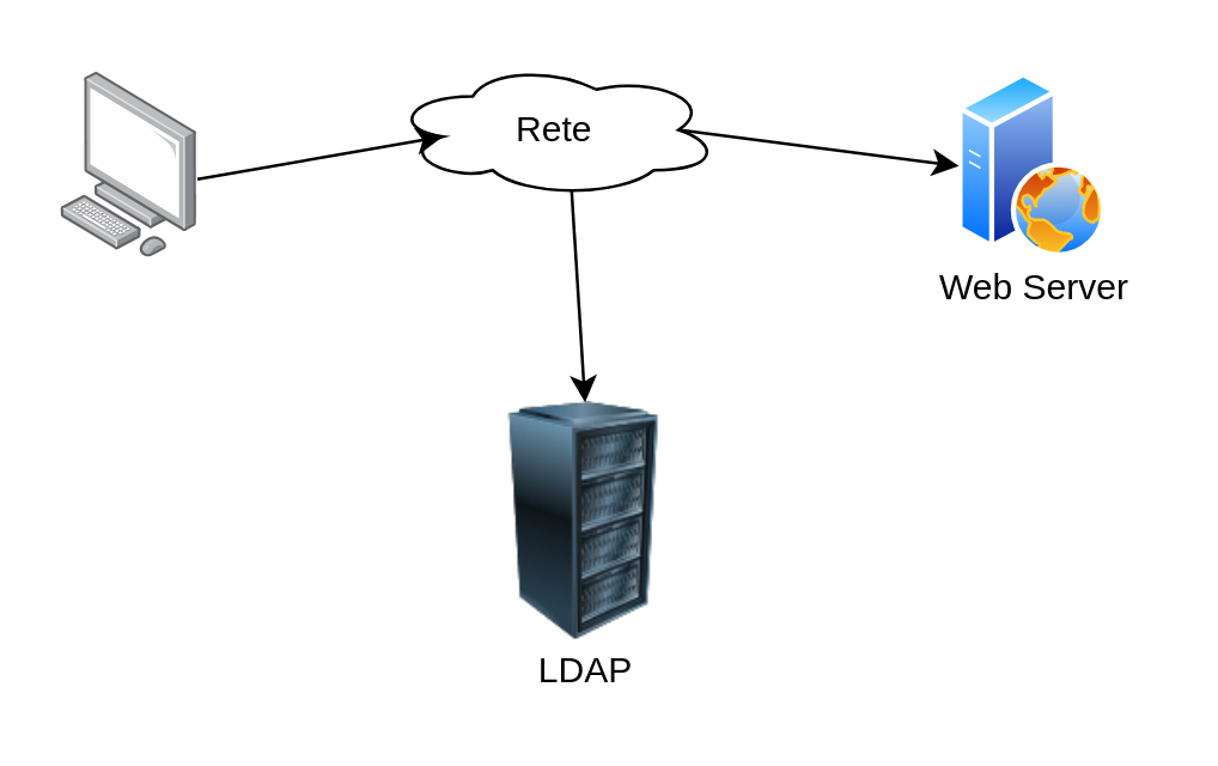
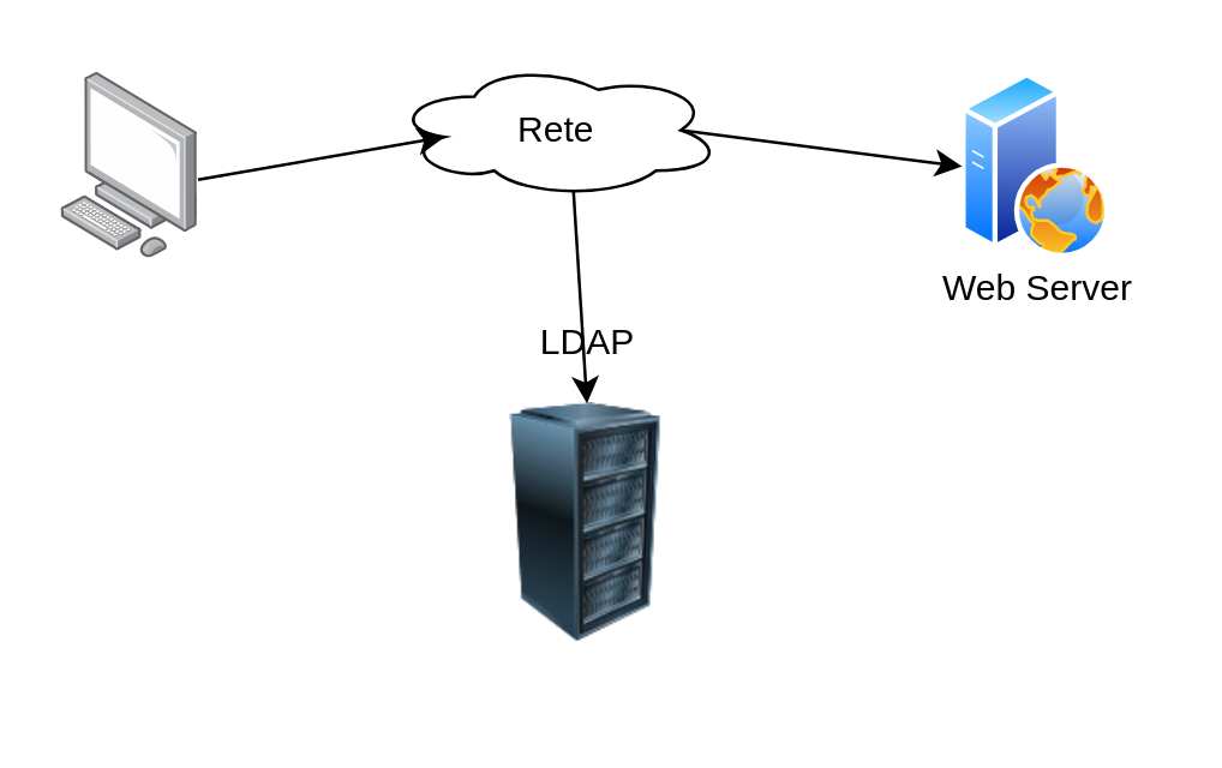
  <mxCell id="0" />
  <mxCell id="1" parent="0" />
  <mxCell id="2" value="" style="points=[];aspect=fixed;html=1;align=center;shadow=0;dashed=0;image;image=img/lib/allied_telesis/computer_and_terminals/Personal_Computer.svg;" vertex="1" parent="1"><mxGeometry x="20" y="24" width="45.6" height="61.8" as="geometry" /></mxCell>
  <mxCell id="3" value="" style="aspect=fixed;perimeter=ellipsePerimeter;html=1;align=center;shadow=0;dashed=0;spacingTop=3;image;image=img/lib/active_directory/web_server.svg;" vertex="1" parent="1"><mxGeometry x="320" y="24" width="49.6" height="62" as="geometry" /></mxCell>
  <mxCell id="4" value="Rete" style="ellipse;shape=cloud;whiteSpace=wrap;html=1;" vertex="1" parent="1"><mxGeometry x="130" y="20.4" width="110" height="45" as="geometry" /></mxCell>
  <mxCell id="5" value="" style="image;html=1;labelBackgroundColor=#ffffff;image=img/lib/clip_art/computers/Server_Rack_128x128.png" vertex="1" parent="1"><mxGeometry x="155" y="134" width="80" height="80" as="geometry" /></mxCell>
  <mxCell id="6" value="" style="endArrow=classic;html=1;exitX=0.996;exitY=0.573;exitDx=0;exitDy=0;exitPerimeter=0;entryX=0.16;entryY=0.55;entryDx=0;entryDy=0;entryPerimeter=0;" edge="1" parent="1" source="2" target="4"><mxGeometry width="50" height="50" relative="1" as="geometry"><mxPoint x="100" y="84" as="sourcePoint" /><mxPoint x="150" y="34" as="targetPoint" /></mxGeometry></mxCell>
  <mxCell id="7" value="" style="endArrow=classic;html=1;exitX=0.875;exitY=0.5;exitDx=0;exitDy=0;exitPerimeter=0;entryX=0;entryY=0.5;entryDx=0;entryDy=0;" edge="1" parent="1" source="4" target="3"><mxGeometry width="50" height="50" relative="1" as="geometry"><mxPoint x="250" y="134" as="sourcePoint" /><mxPoint x="300" y="84" as="targetPoint" /></mxGeometry></mxCell>
  <mxCell id="8" value="" style="endArrow=classic;html=1;exitX=0.55;exitY=0.95;exitDx=0;exitDy=0;exitPerimeter=0;entryX=0.5;entryY=0;entryDx=0;entryDy=0;" edge="1" parent="1" source="4" target="5"><mxGeometry width="50" height="50" relative="1" as="geometry"><mxPoint x="280" y="134" as="sourcePoint" /><mxPoint x="330" y="84" as="targetPoint" /></mxGeometry></mxCell>
  <mxCell id="9" value="Web Server" style="text;html=1;align=center;verticalAlign=middle;resizable=0;points=[];autosize=1;" vertex="1" parent="1"><mxGeometry x="304.8" y="86" width="80" height="20" as="geometry" /></mxCell>
- <mxCell id="10" value="LDAP" style="text;html=1;align=center;verticalAlign=middle;resizable=0;points=[];autosize=1;" vertex="1" parent="1"><mxGeometry x="170" y="214" width="50" height="20" as="geometry" /></mxCell>
+ <mxCell id="10" value="LDAP" style="text;html=1;align=center;verticalAlign=middle;resizable=0;points=[];autosize=1;" vertex="1" parent="1"><mxGeometry x="170" y="104" width="50" height="20" as="geometry" /></mxCell>
